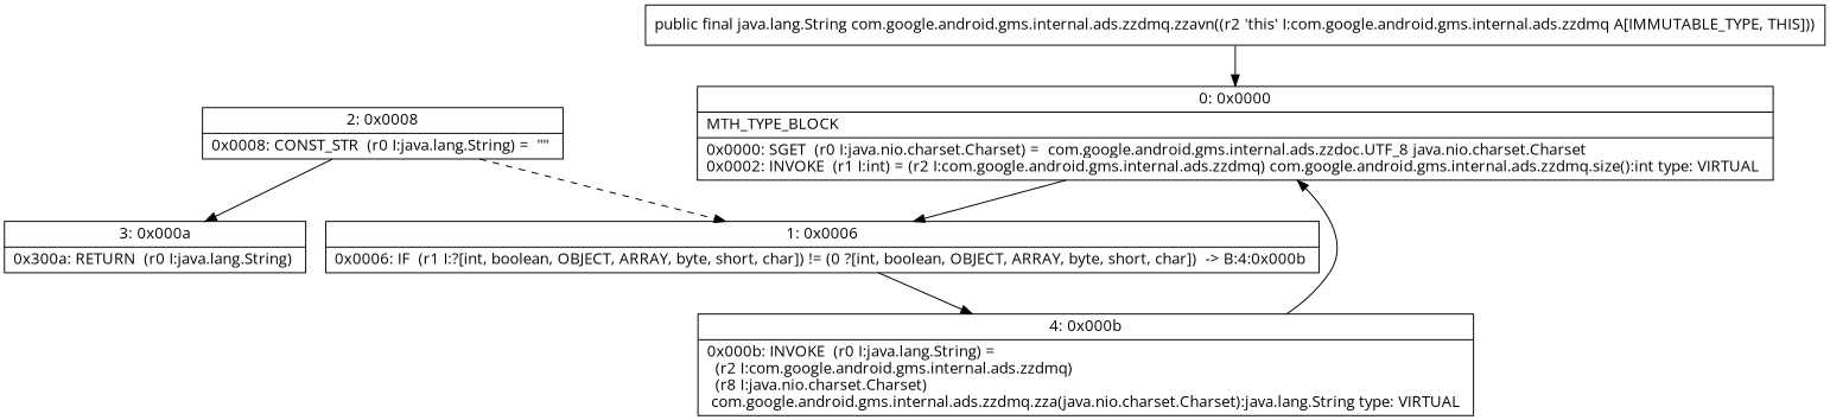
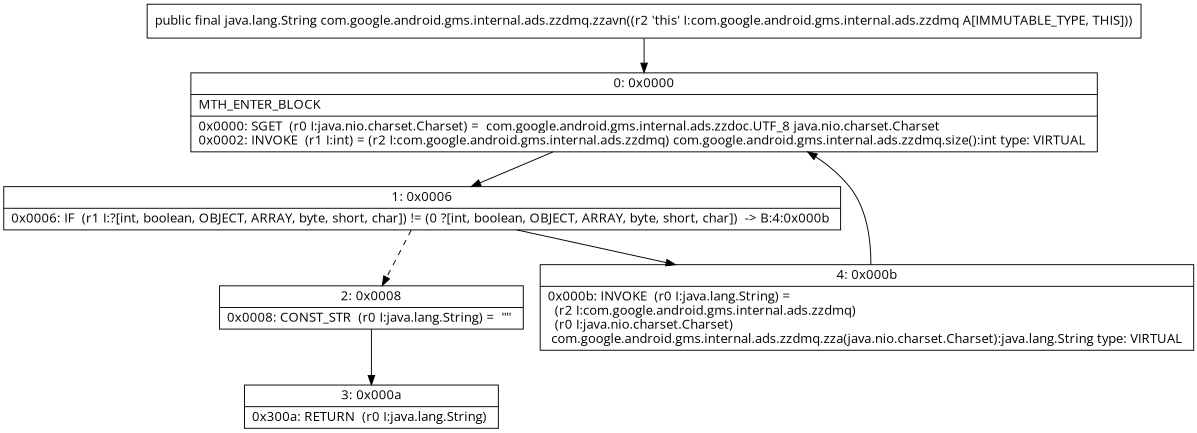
  digraph {
    fontname="Open Sans"
    node [fontname="Open Sans" shape=record]
    edge [fontname="Open Sans"]
-   n1 [label="{0\:\ 0x0000|MTH_TYPE_BLOCK\l|0x0000: SGET  (r0 I:java.nio.charset.Charset) =  com.google.android.gms.internal.ads.zzdoc.UTF_8 java.nio.charset.Charset \l0x0002: INVOKE  (r1 I:int) = (r2 I:com.google.android.gms.internal.ads.zzdmq) com.google.android.gms.internal.ads.zzdmq.size():int type: VIRTUAL \l}"]
+   n1 [label="{0\:\ 0x0000|MTH_ENTER_BLOCK\l|0x0000: SGET  (r0 I:java.nio.charset.Charset) =  com.google.android.gms.internal.ads.zzdoc.UTF_8 java.nio.charset.Charset \l0x0002: INVOKE  (r1 I:int) = (r2 I:com.google.android.gms.internal.ads.zzdmq) com.google.android.gms.internal.ads.zzdmq.size():int type: VIRTUAL \l}"]
    n2 [label="{1\:\ 0x0006|0x0006: IF  (r1 I:?[int, boolean, OBJECT, ARRAY, byte, short, char]) != (0 ?[int, boolean, OBJECT, ARRAY, byte, short, char])  \-\> B:4:0x000b \l}"]
    n3 [label="{2\:\ 0x0008|0x0008: CONST_STR  (r0 I:java.lang.String) =  \"\" \l}"]
-   n4 [label="{4\:\ 0x000b|0x000b: INVOKE  (r0 I:java.lang.String) = \l  (r2 I:com.google.android.gms.internal.ads.zzdmq)\l  (r8 I:java.nio.charset.Charset)\l com.google.android.gms.internal.ads.zzdmq.zza(java.nio.charset.Charset):java.lang.String type: VIRTUAL \l}"]
+   n4 [label="{4\:\ 0x000b|0x000b: INVOKE  (r0 I:java.lang.String) = \l  (r2 I:com.google.android.gms.internal.ads.zzdmq)\l  (r0 I:java.nio.charset.Charset)\l com.google.android.gms.internal.ads.zzdmq.zza(java.nio.charset.Charset):java.lang.String type: VIRTUAL \l}"]
    n5 [label="{3\:\ 0x000a|0x300a: RETURN  (r0 I:java.lang.String) \l}"]
    n6 [label="{public final java.lang.String com.google.android.gms.internal.ads.zzdmq.zzavn((r2 'this' I:com.google.android.gms.internal.ads.zzdmq A[IMMUTABLE_TYPE, THIS])) }"]
    n1 -> n2
-   n3 -> n2 [style=dashed]
+   n2 -> n3 [style=dashed]
    n2 -> n4
    n3 -> n5
    n4 -> n1
    n6 -> n1
  }
